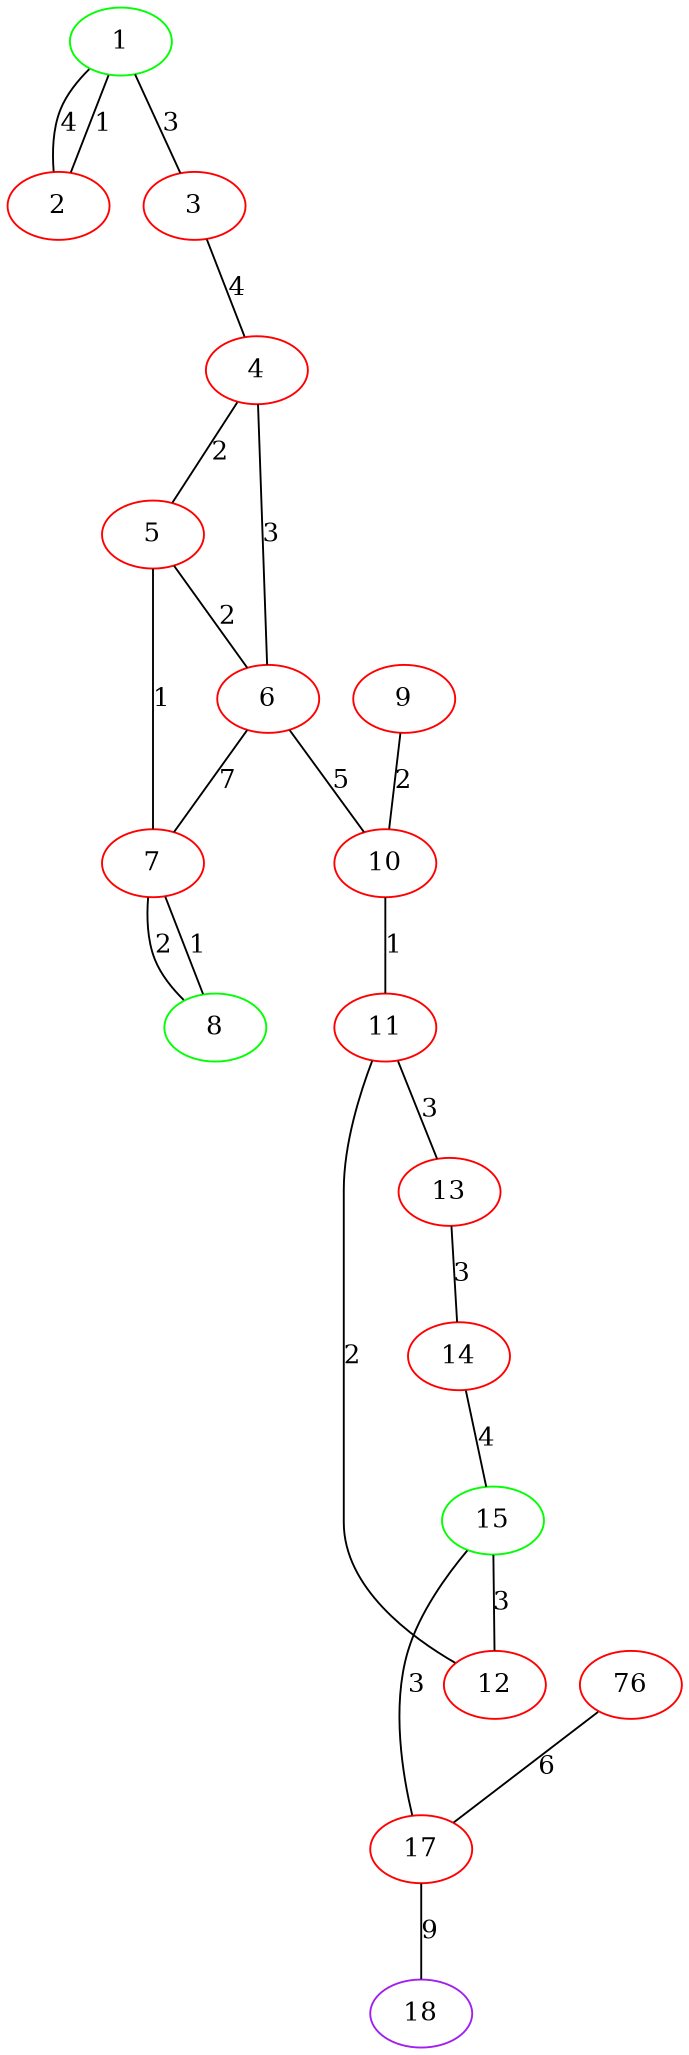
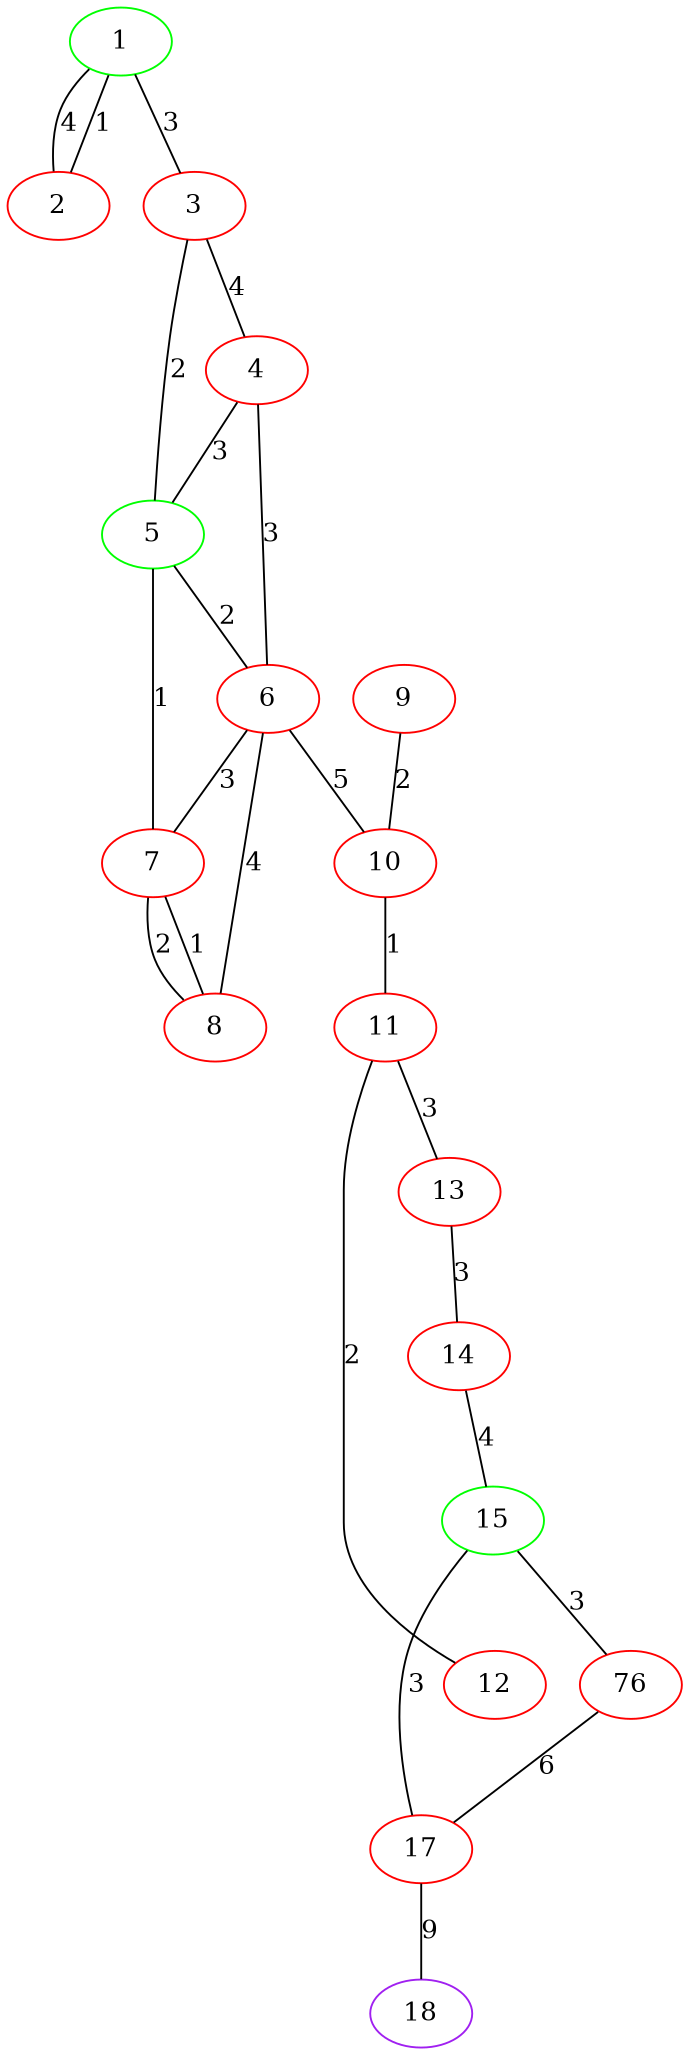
  graph {
    node [color=red weight=1]
    1 [color=green weight=2]
    2
    3
    4
-   5
+   5 [color=green]
    6
    7
-   8 [color=green]
+   8
    10
    9
    11
    12
    13
    14
    15 [color=green weight=2]
    n16 [label=76]
    17
    18 [color=purple weight=4]
    1 -- 2 [label=4]
    1 -- 2 [label=1]
    1 -- 3 [label=3]
    3 -- 4 [label=4]
-   4 -- 5 [label=2]
+   3 -- 5 [label=2]
+   4 -- 5 [label=3]
    5 -- 6 [label=2]
    5 -- 7 [label=1]
    6 -- 4 [label=3]
-   6 -- 7 [label=7]
+   6 -- 7 [label=3]
+   6 -- 8 [label=4]
    6 -- 10 [label=5]
    7 -- 8 [label=1]
    7 -- 8 [label=2]
    10 -- 11 [label=1]
    9 -- 10 [label=2]
    11 -- 12 [label=2]
    11 -- 13 [label=3]
    13 -- 14 [label=3]
    14 -- 15 [label=4]
-   15 -- 12 [label=3]
+   15 -- n16 [label=3]
    15 -- 17 [label=3]
    n16 -- 17 [label=6]
    17 -- 18 [label=9]
  }
